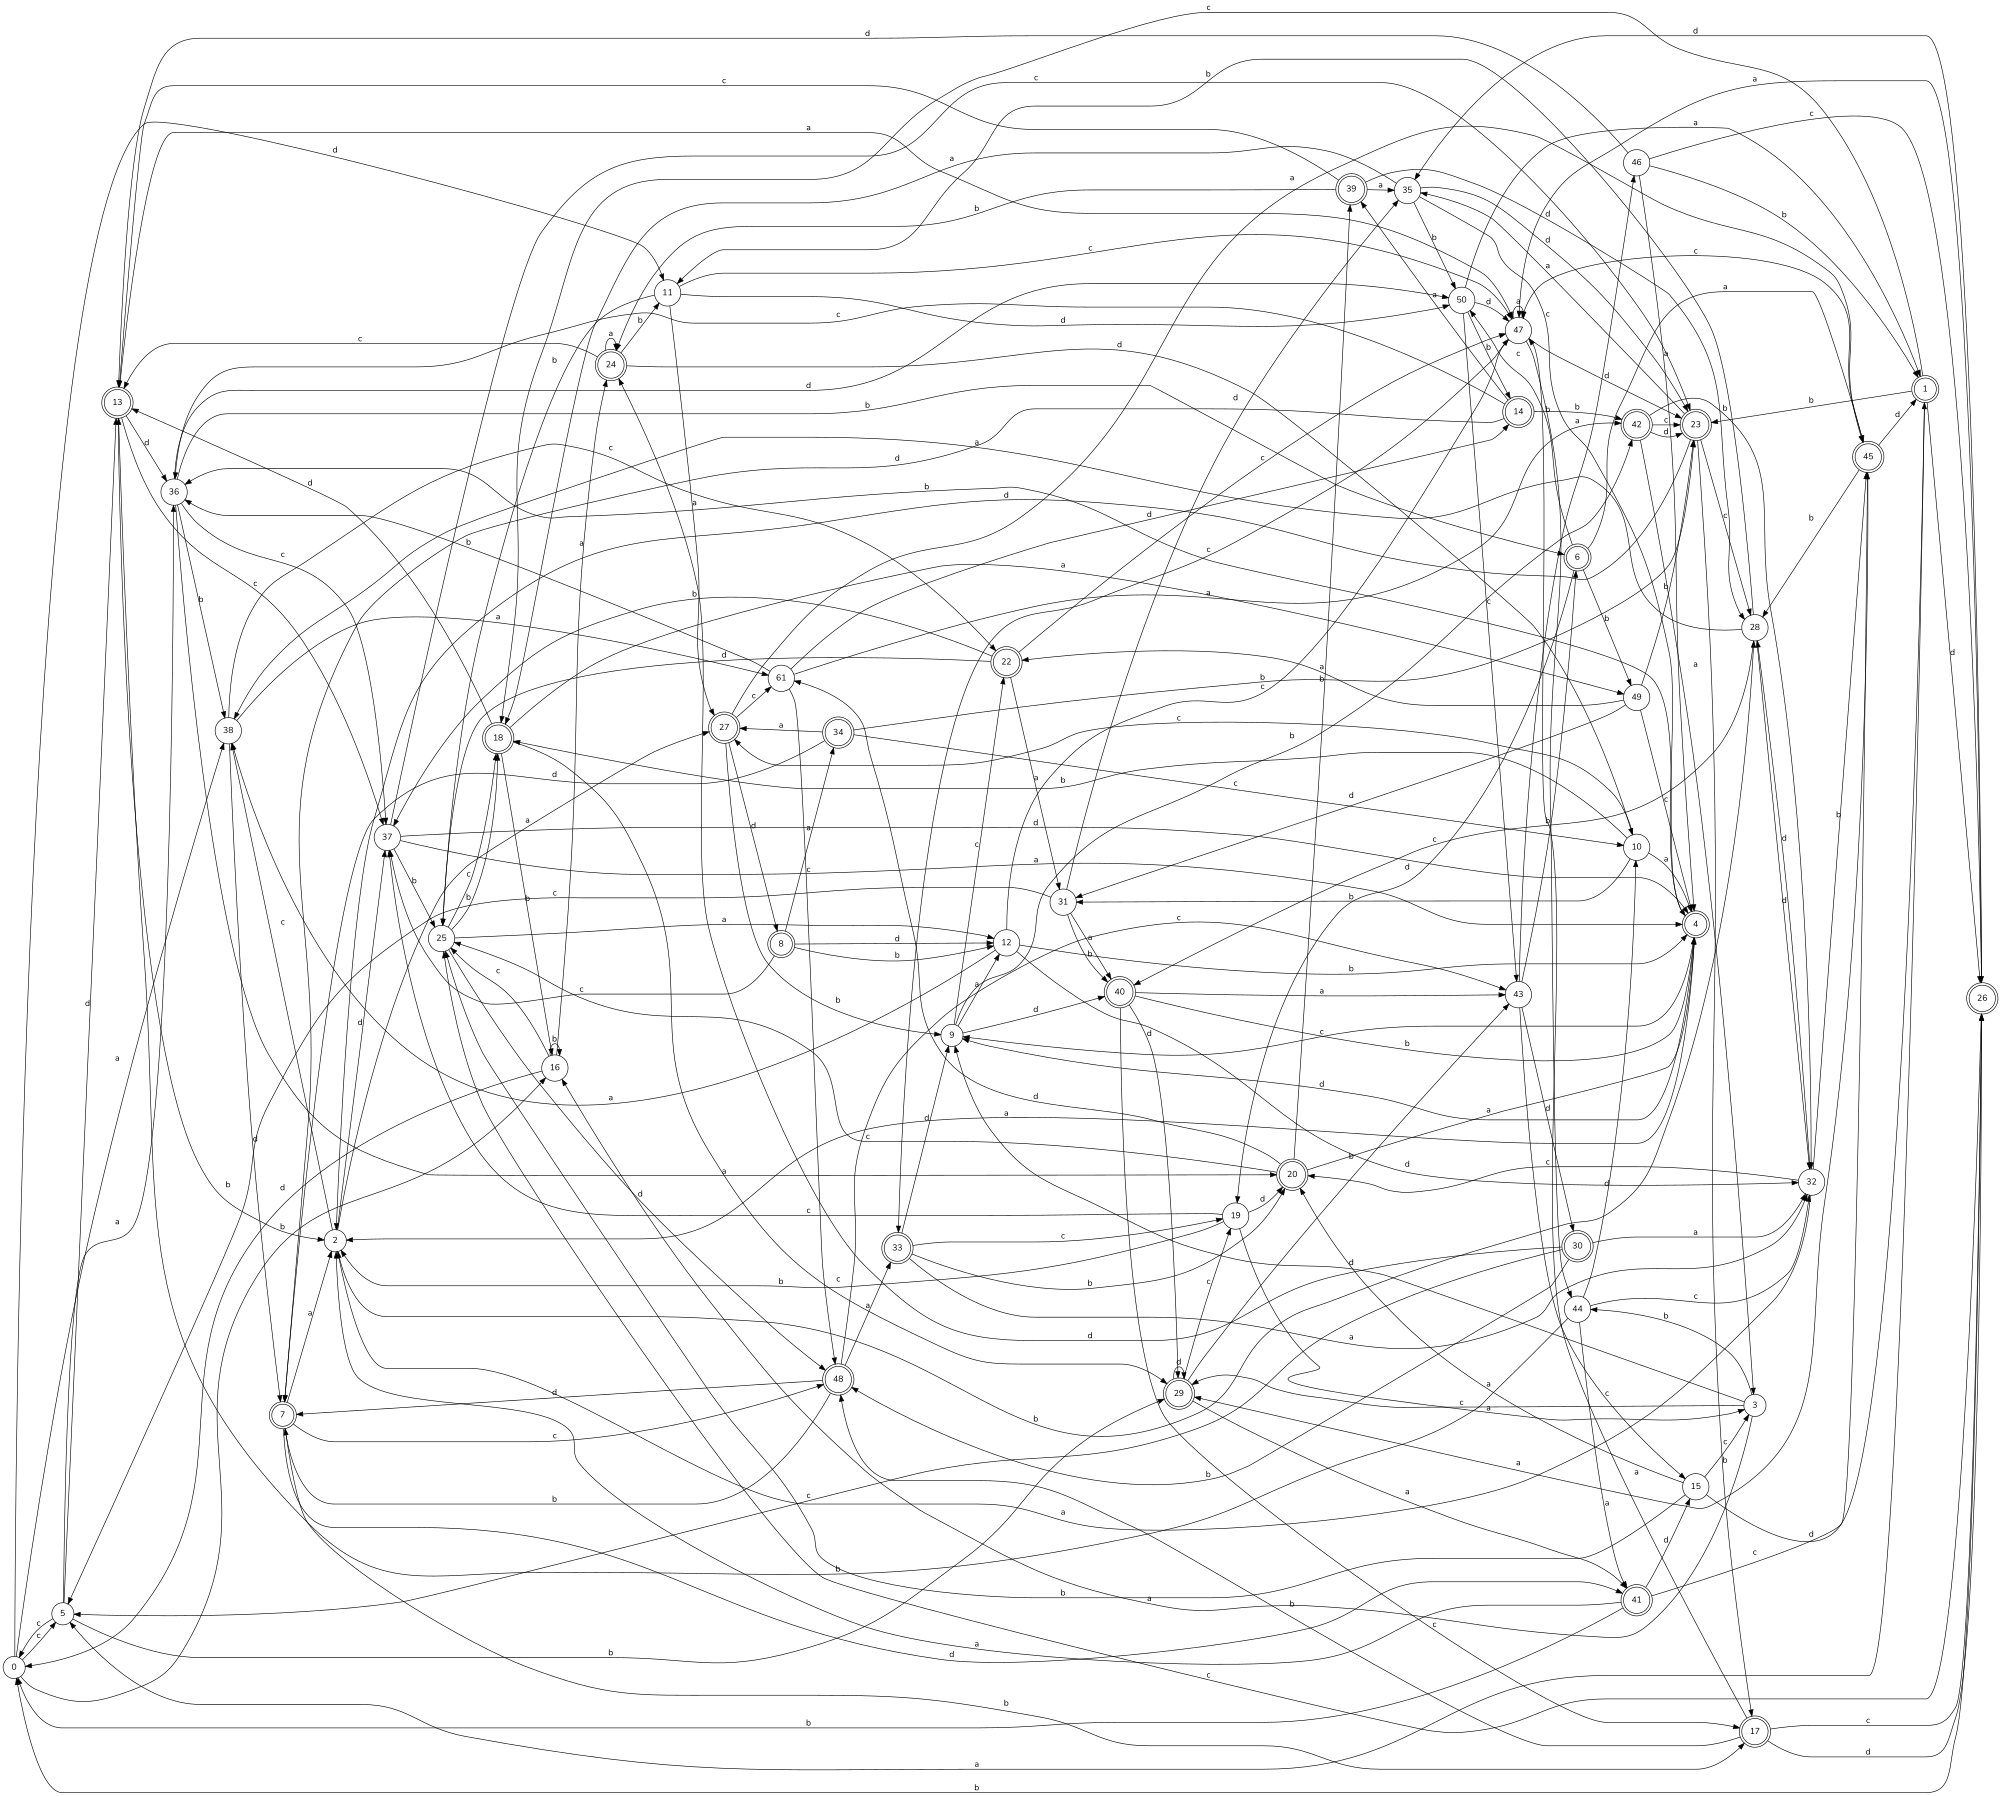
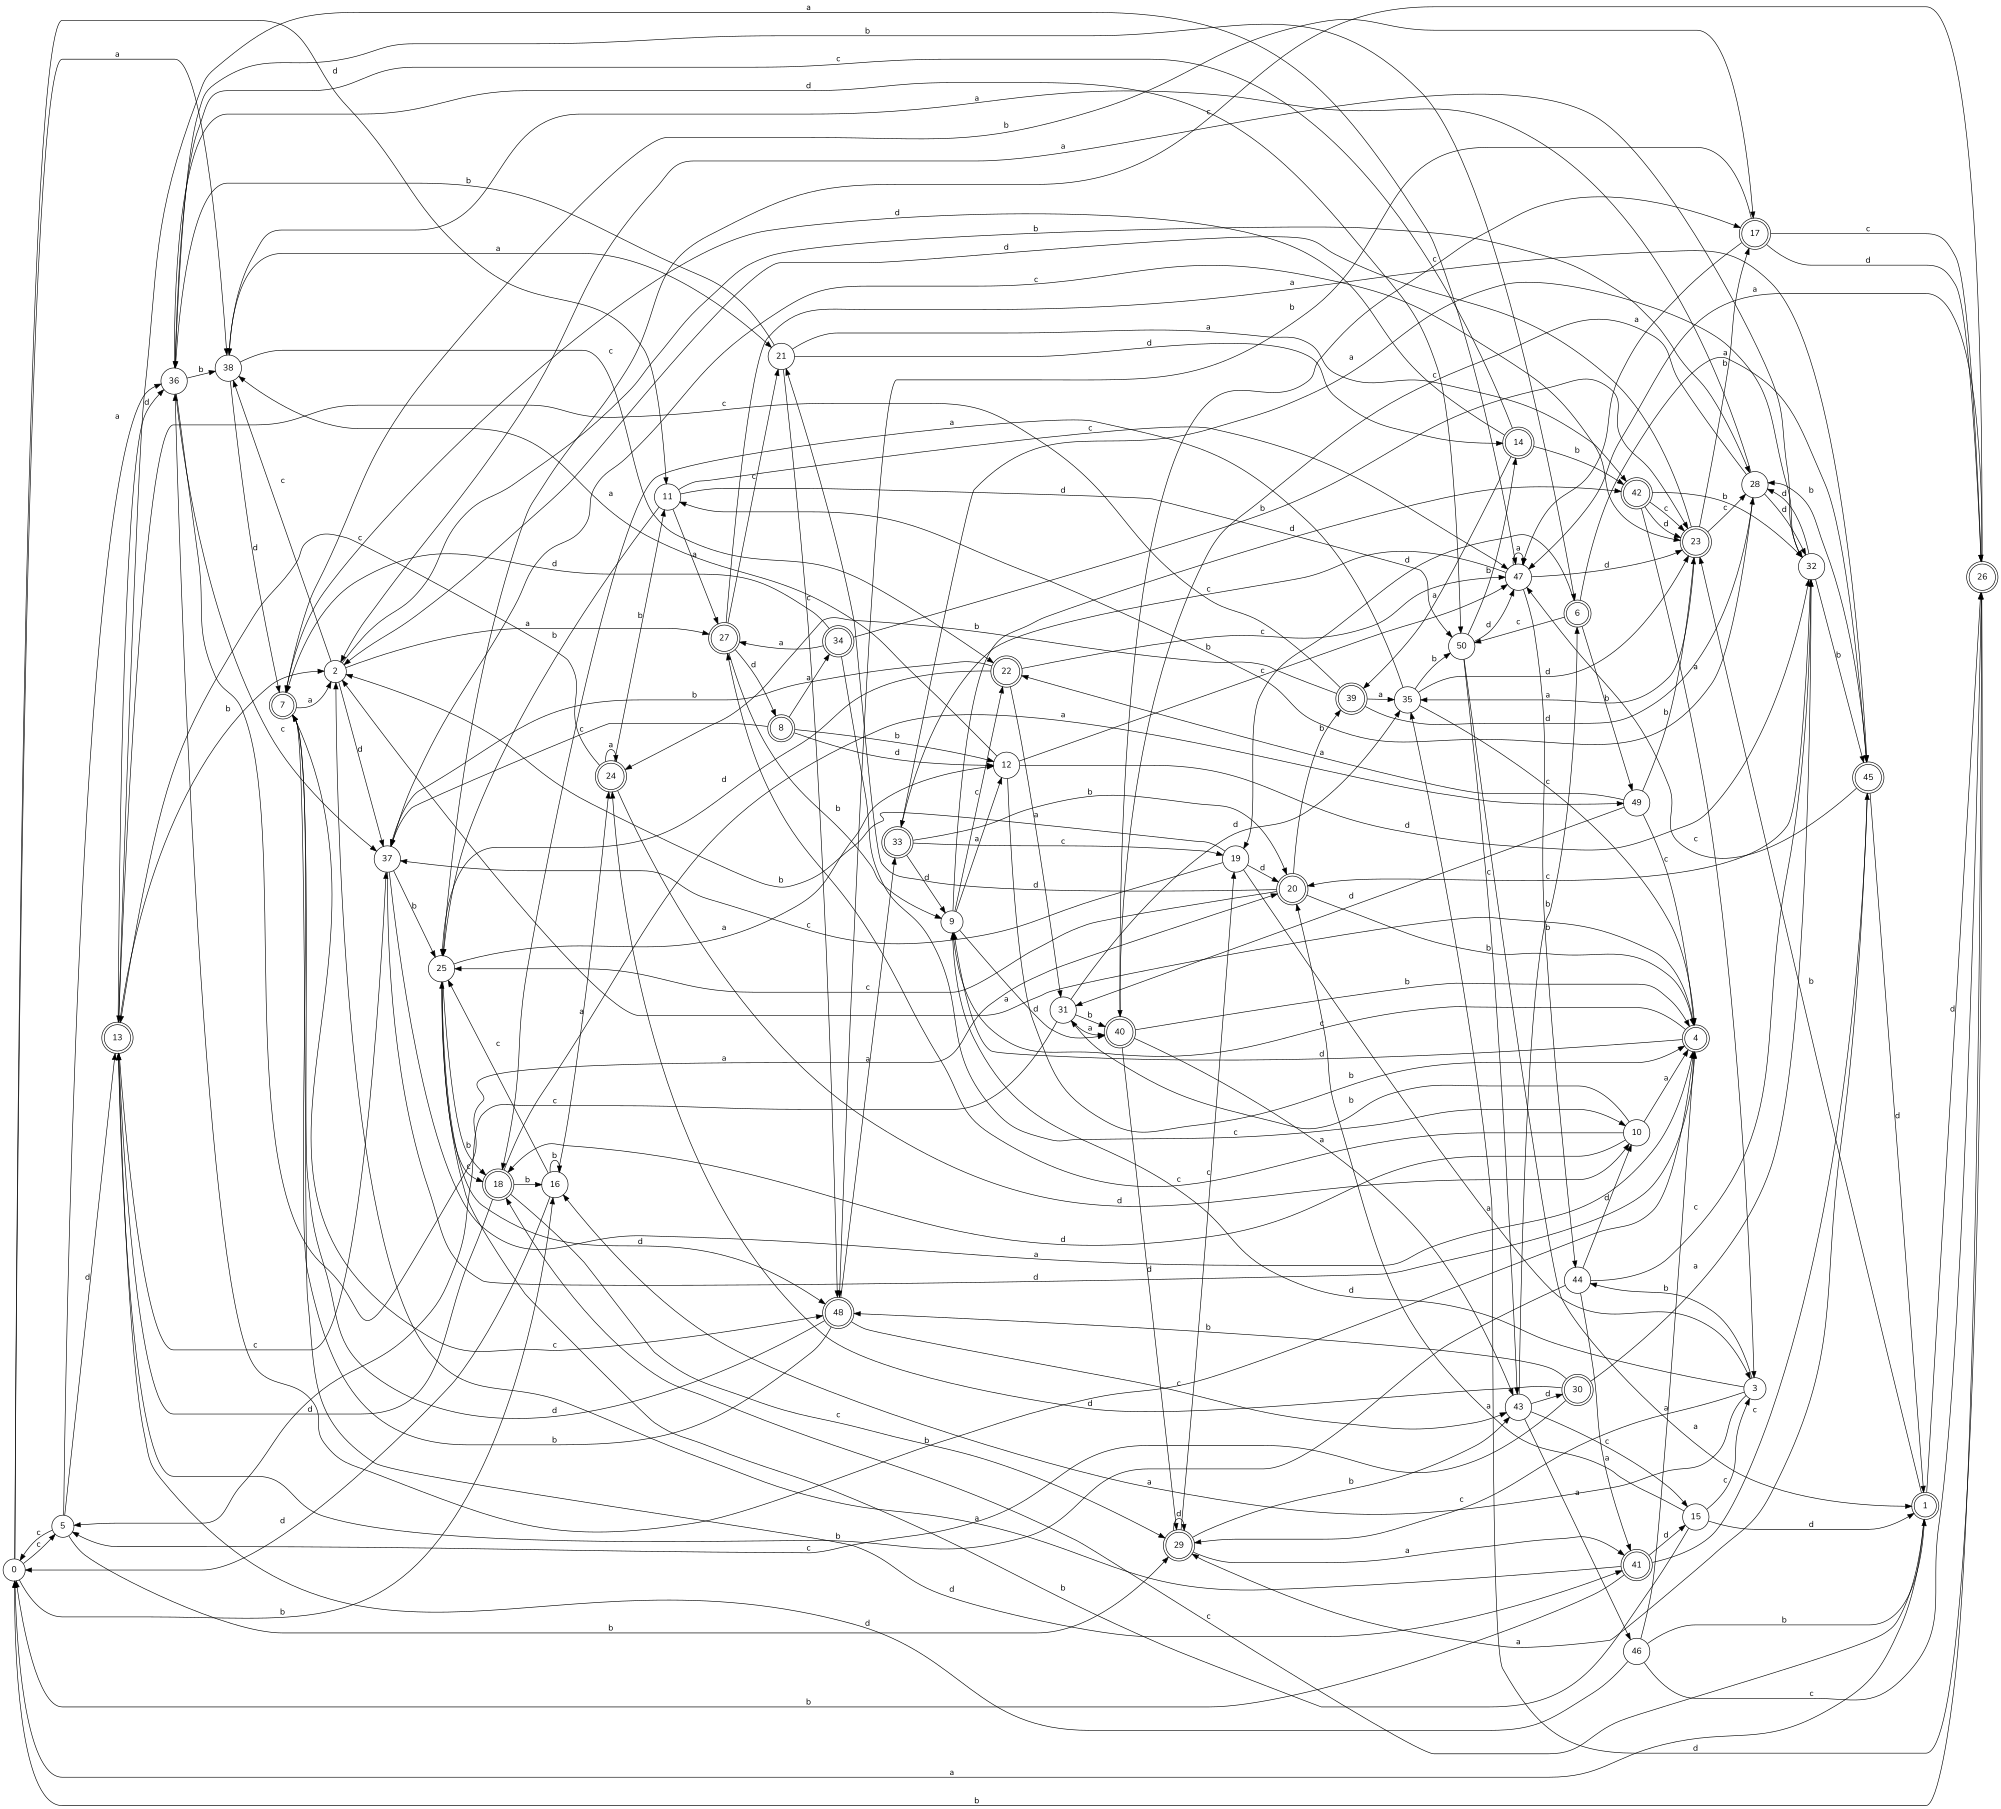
  digraph {
    fontname=Nunito
    rankdir=LR
    node [color=black fillcolor=white fontname=Nunito shape=circle style=filled]
    edge [fontname=Nunito]
    n1 [label=0]
    n2 [label=5]
    n3 [label=11]
    n4 [label=16]
    n5 [label=38]
    n6 [label=29 shape=doublecircle style="rounded,filled"]
    n7 [label=36]
    n8 [label=13 shape=doublecircle style="rounded,filled"]
    n9 [label=27 shape=doublecircle style="rounded,filled"]
    n10 [label=50]
    n11 [label=25]
    n12 [label=47]
    n13 [label=24 shape=doublecircle style="rounded,filled"]
    n14 [label=7 shape=doublecircle style="rounded,filled"]
    n15 [label=22 shape=doublecircle style="rounded,filled"]
-   n16 [label=61]
+   n16 [label=21]
    n17 [label=1 shape=doublecircle style="rounded,filled"]
    n18 [label=18 shape=doublecircle style="rounded,filled"]
    n19 [label=23 shape=doublecircle style="rounded,filled"]
    n20 [label=26 shape=doublecircle style="rounded,filled"]
    n21 [label=49]
    n22 [label=2]
    n23 [label=28]
    n24 [label=17 shape=doublecircle style="rounded,filled"]
    n25 [label=35]
    n26 [label=37]
    n27 [label=9]
    n28 [label=45 shape=doublecircle style="rounded,filled"]
    n29 [label=8 shape=doublecircle style="rounded,filled"]
    n30 [label=40 shape=doublecircle style="rounded,filled"]
    n31 [label=32]
    n32 [label=4 shape=doublecircle style="rounded,filled"]
    n33 [label=3]
    n34 [label=44]
    n35 [label=12]
    n36 [label=42 shape=doublecircle style="rounded,filled"]
    n37 [label=19]
    n38 [label=41 shape=doublecircle style="rounded,filled"]
    n39 [label=43]
    n40 [label=10]
    n41 [label=6 shape=doublecircle style="rounded,filled"]
    n42 [label=20 shape=doublecircle style="rounded,filled"]
    n43 [label=31]
    n44 [label=14 shape=doublecircle style="rounded,filled"]
    n45 [label=48 shape=doublecircle style="rounded,filled"]
    n46 [label=15]
    n47 [label=33 shape=doublecircle style="rounded,filled"]
    n48 [label=34 shape=doublecircle style="rounded,filled"]
    n49 [label=39 shape=doublecircle style="rounded,filled"]
    n50 [label=30 shape=doublecircle style="rounded,filled"]
    n51 [label=46]
    n1 -> n2 [label=c]
    n1 -> n3 [label=d]
    n1 -> n4 [label=b]
    n1 -> n5 [label=a]
    n2 -> n1 [label=c]
    n2 -> n6 [label=b]
    n2 -> n7 [label=a]
    n2 -> n8 [label=d]
    n3 -> n9 [label=a]
    n3 -> n10 [label=d]
    n3 -> n11 [label=b]
    n3 -> n12 [label=c]
    n4 -> n1 [label=d]
    n4 -> n4 [label=b]
    n4 -> n11 [label=c]
    n4 -> n13 [label=a]
    n5 -> n14 [label=d]
    n5 -> n15 [label=c]
    n5 -> n16 [label=a]
    n6 -> n6 [label=d]
    n6 -> n37 [label=c]
    n6 -> n38 [label=a]
    n6 -> n39 [label=b]
    n7 -> n5 [label=b]
    n7 -> n10 [label=d]
    n7 -> n26 [label=c]
    n7 -> n41 [label=b]
    n7 -> n42 [label=a]
    n8 -> n7 [label=d]
    n8 -> n12 [label=a]
    n8 -> n22 [label=b]
    n8 -> n26 [label=c]
    n9 -> n16 [label=c]
    n9 -> n27 [label=b]
    n9 -> n28 [label=a]
    n9 -> n29 [label=d]
    n10 -> n12 [label=d]
    n10 -> n17 [label=a]
    n10 -> n39 [label=c]
    n10 -> n44 [label=b]
    n11 -> n18 [label=b]
    n11 -> n18 [label=c]
    n11 -> n35 [label=a]
    n11 -> n45 [label=d]
    n12 -> n12 [label=a]
    n12 -> n19 [label=d]
    n12 -> n34 [label=b]
    n12 -> n47 [label=c]
    n13 -> n3 [label=b]
    n13 -> n8 [label=c]
    n13 -> n13 [label=a]
    n13 -> n40 [label=d]
    n14 -> n22 [label=a]
    n14 -> n24 [label=b]
    n14 -> n38 [label=d]
    n14 -> n45 [label=c]
    n15 -> n11 [label=d]
    n15 -> n12 [label=c]
    n15 -> n26 [label=b]
    n15 -> n43 [label=a]
    n16 -> n7 [label=b]
    n16 -> n36 [label=a]
    n16 -> n44 [label=d]
    n16 -> n45 [label=c]
-   n17 -> n2 [label=a]
+   n17 -> n1 [label=a]
    n17 -> n18 [label=c]
    n17 -> n19 [label=b]
    n17 -> n20 [label=d]
    n18 -> n4 [label=b]
    n18 -> n6 [label=c]
    n18 -> n8 [label=d]
    n18 -> n21 [label=a]
    n19 -> n22 [label=d]
    n19 -> n23 [label=c]
    n19 -> n24 [label=b]
    n19 -> n25 [label=a]
    n20 -> n1 [label=b]
    n20 -> n11 [label=c]
    n20 -> n12 [label=a]
    n20 -> n25 [label=d]
    n21 -> n15 [label=a]
    n21 -> n19 [label=b]
    n21 -> n32 [label=c]
    n21 -> n43 [label=d]
    n22 -> n5 [label=c]
    n22 -> n9 [label=a]
    n22 -> n23 [label=b]
    n22 -> n26 [label=d]
    n23 -> n3 [label=b]
    n23 -> n5 [label=a]
    n23 -> n30 [label=c]
    n23 -> n31 [label=d]
    n24 -> n12 [label=a]
    n24 -> n20 [label=c]
    n24 -> n20 [label=d]
    n24 -> n45 [label=b]
    n25 -> n10 [label=b]
    n25 -> n18 [label=a]
    n25 -> n19 [label=d]
    n25 -> n32 [label=c]
    n26 -> n11 [label=b]
    n26 -> n19 [label=c]
    n26 -> n32 [label=a]
    n26 -> n32 [label=d]
    n27 -> n15 [label=c]
    n27 -> n30 [label=d]
    n27 -> n35 [label=a]
-   n27 -> n36 [label=b]
+   n27 -> n36 [label=d]
    n28 -> n6 [label=a]
    n28 -> n12 [label=c]
    n28 -> n17 [label=d]
    n28 -> n23 [label=b]
    n29 -> n26 [label=c]
    n29 -> n35 [label=b]
    n29 -> n35 [label=d]
    n29 -> n48 [label=a]
    n30 -> n6 [label=d]
    n30 -> n24 [label=c]
    n30 -> n32 [label=b]
    n30 -> n39 [label=a]
    n31 -> n22 [label=a]
    n31 -> n23 [label=d]
    n31 -> n28 [label=b]
    n31 -> n42 [label=c]
    n32 -> n7 [label=b]
    n32 -> n22 [label=a]
    n32 -> n27 [label=c]
    n32 -> n27 [label=d]
    n33 -> n4 [label=a]
    n33 -> n6 [label=c]
    n33 -> n27 [label=d]
    n33 -> n34 [label=b]
    n34 -> n8 [label=b]
    n34 -> n31 [label=c]
    n34 -> n38 [label=a]
    n34 -> n40 [label=d]
    n35 -> n5 [label=a]
    n35 -> n12 [label=c]
    n35 -> n31 [label=d]
    n35 -> n32 [label=b]
    n36 -> n19 [label=c]
    n36 -> n19 [label=d]
    n36 -> n31 [label=b]
    n36 -> n33 [label=a]
    n37 -> n22 [label=b]
    n37 -> n26 [label=c]
    n37 -> n33 [label=a]
    n37 -> n42 [label=d]
    n38 -> n1 [label=b]
    n38 -> n22 [label=a]
    n38 -> n28 [label=c]
    n38 -> n46 [label=d]
    n39 -> n41 [label=b]
    n39 -> n46 [label=c]
    n39 -> n50 [label=d]
    n39 -> n51 [label=a]
    n40 -> n9 [label=c]
-   n40 -> n18 [label=b]
+   n40 -> n18 [label=d]
    n40 -> n32 [label=a]
    n40 -> n43 [label=b]
    n41 -> n10 [label=c]
    n41 -> n21 [label=b]
    n41 -> n28 [label=a]
    n41 -> n37 [label=d]
    n42 -> n11 [label=c]
    n42 -> n16 [label=d]
-   n42 -> n32 [label=a]
+   n42 -> n32 [label=b]
    n42 -> n49 [label=b]
    n43 -> n2 [label=c]
    n43 -> n25 [label=d]
    n43 -> n30 [label=a]
    n43 -> n30 [label=b]
    n44 -> n7 [label=c]
    n44 -> n14 [label=d]
    n44 -> n36 [label=b]
    n44 -> n49 [label=a]
    n45 -> n14 [label=b]
    n45 -> n14 [label=d]
    n45 -> n39 [label=c]
    n45 -> n47 [label=a]
    n46 -> n11 [label=b]
    n46 -> n17 [label=d]
    n46 -> n33 [label=c]
    n46 -> n42 [label=a]
    n47 -> n27 [label=d]
    n47 -> n31 [label=a]
    n47 -> n37 [label=c]
    n47 -> n42 [label=b]
    n48 -> n9 [label=a]
    n48 -> n14 [label=d]
    n48 -> n19 [label=b]
    n48 -> n40 [label=c]
    n49 -> n8 [label=c]
    n49 -> n13 [label=b]
    n49 -> n23 [label=d]
    n49 -> n25 [label=a]
    n50 -> n2 [label=c]
    n50 -> n13 [label=d]
    n50 -> n31 [label=a]
    n50 -> n45 [label=b]
    n51 -> n8 [label=d]
    n51 -> n17 [label=b]
    n51 -> n20 [label=c]
    n51 -> n32 [label=a]
  }
